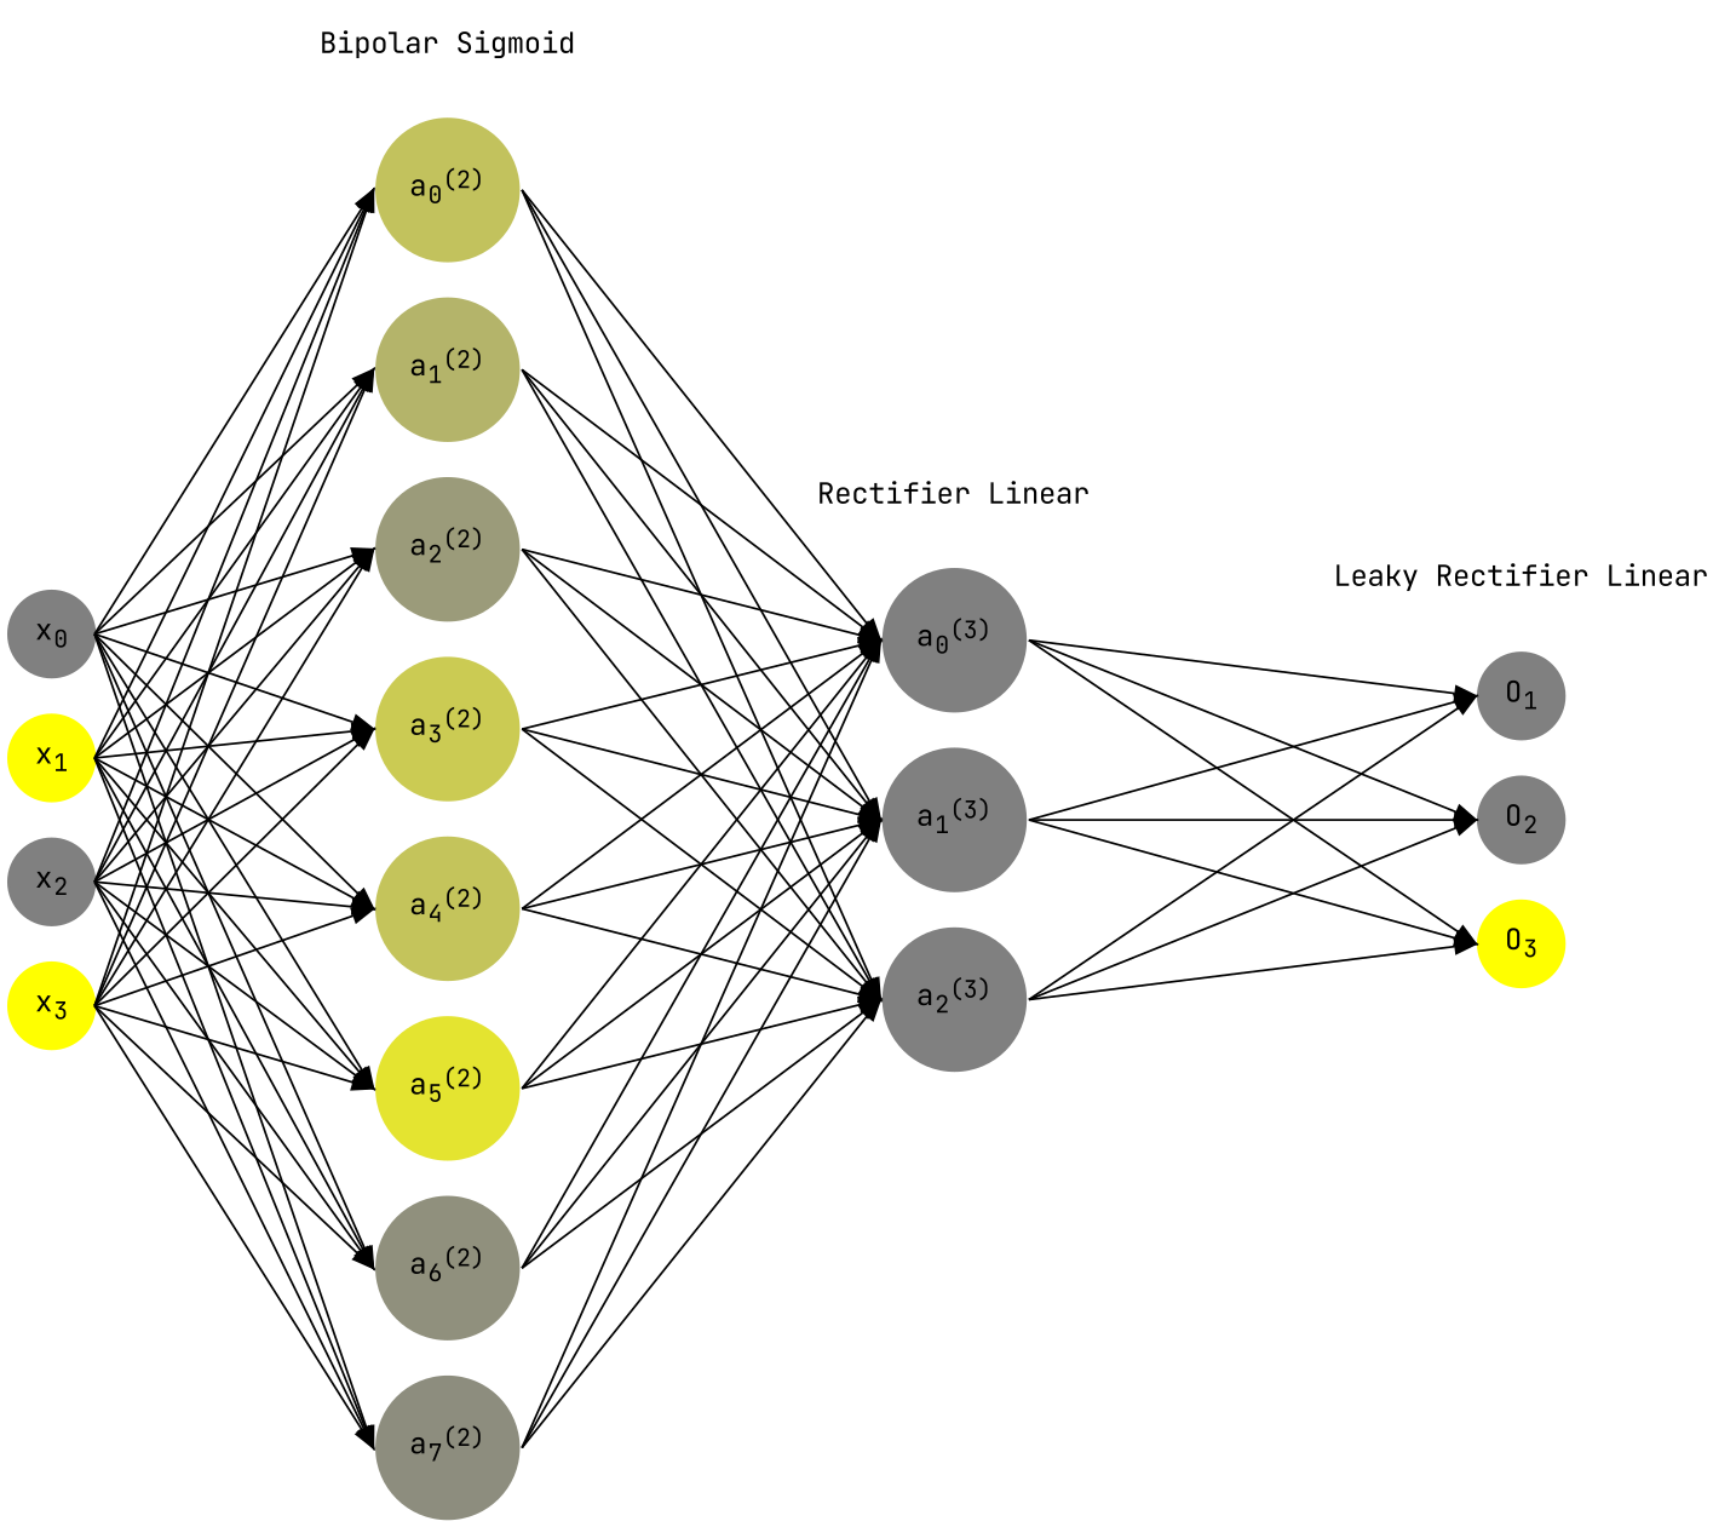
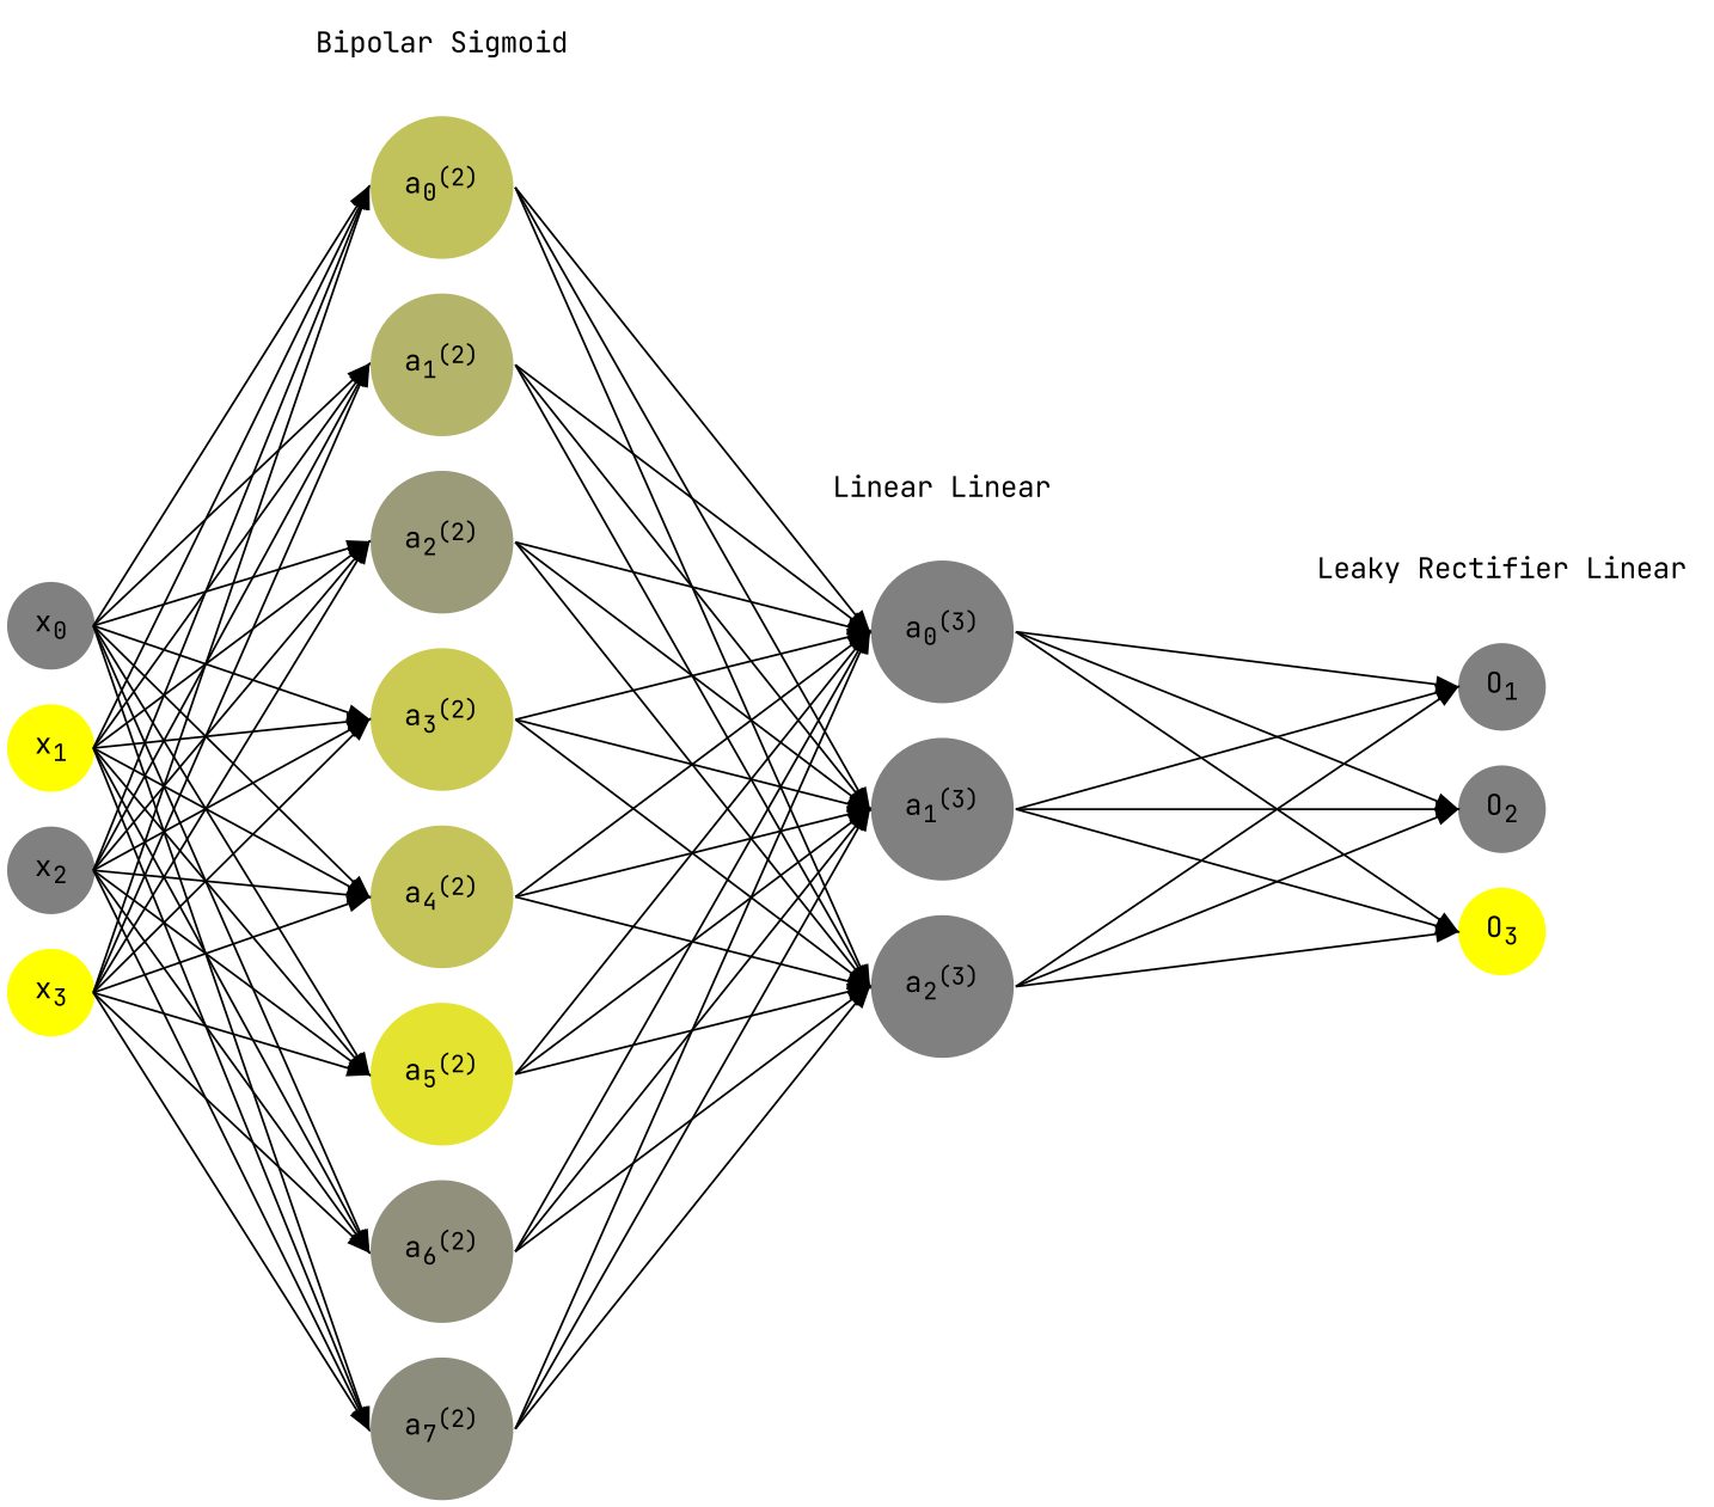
  digraph {
    rankdir=LR
    ranksep=1.4
    splines=false
    fontname="JetBrains Mono"
    node [color="0.1667, 0.0, 0.5" fillcolor="0.1667, 0.0, 0.5" shape=circle style=filled fontname="JetBrains Mono"]
    edge [headport=w style=solid tailport=e fontname="JetBrains Mono"]
    n1 [label=<x<sub>0</sub>>]
    n2 [color="0.1667, 1.0, 1.0" fillcolor="0.1667, 1.0, 1.0" label=<x<sub>1</sub>>]
    n3 [label=<x<sub>2</sub>>]
    n4 [color="0.1667, 1.0, 1.0" fillcolor="0.1667, 1.0, 1.0" label=<x<sub>3</sub>>]
    n5 [color="0.1667, 0.517618, 0.758809" fillcolor="0.1667, 0.517618, 0.758809" label=<a<sub>0</sub><sup>(2)</sup>>]
    n6 [color="0.1667, 0.413451, 0.706726" fillcolor="0.1667, 0.413451, 0.706726" label=<a<sub>1</sub><sup>(2)</sup>>]
    n7 [color="0.1667, 0.214041, 0.607021" fillcolor="0.1667, 0.214041, 0.607021" label=<a<sub>2</sub><sup>(2)</sup>>]
    n8 [color="0.1667, 0.589298, 0.794649" fillcolor="0.1667, 0.589298, 0.794649" label=<a<sub>3</sub><sup>(2)</sup>>]
    n9 [color="0.1667, 0.532668, 0.766334" fillcolor="0.1667, 0.532668, 0.766334" label=<a<sub>4</sub><sup>(2)</sup>>]
    n10 [color="0.1667, 0.788720, 0.894360" fillcolor="0.1667, 0.788720, 0.894360" label=<a<sub>5</sub><sup>(2)</sup>>]
    n11 [color="0.1667, 0.130691, 0.565346" fillcolor="0.1667, 0.130691, 0.565346" label=<a<sub>6</sub><sup>(2)</sup>>]
    n12 [color="0.1667, 0.106235, 0.553118" fillcolor="0.1667, 0.106235, 0.553118" label=<a<sub>7</sub><sup>(2)</sup>>]
    n13 [color="0.1667, 0.000000, 0.500000" fillcolor="0.1667, 0.000000, 0.500000" label=<a<sub>0</sub><sup>(3)</sup>>]
    n14 [color="0.1667, 0.000000, 0.500000" fillcolor="0.1667, 0.000000, 0.500000" label=<a<sub>1</sub><sup>(3)</sup>>]
    n15 [color="0.1667, 0.000000, 0.500000" fillcolor="0.1667, 0.000000, 0.500000" label=<a<sub>2</sub><sup>(3)</sup>>]
    n16 [label=<O<sub>1</sub>>]
    n17 [label=<O<sub>2</sub>>]
    n18 [color="0.1667, 1.0, 1.0" fillcolor="0.1667, 1.0, 1.0" label=<O<sub>3</sub>>]
    n19 [label="Bipolar Sigmoid" shape=plaintext color="" fillcolor="" style=""]
-   n20 [label="Rectifier Linear" shape=plaintext color="" fillcolor="" style=""]
+   n20 [label="Linear Linear" shape=plaintext color="" fillcolor="" style=""]
    n21 [label="Leaky Rectifier Linear" shape=plaintext color="" fillcolor="" style=""]
    subgraph sub_1 {
      n1
    }
    subgraph sub_2 {
      n2
    }
    subgraph sub_3 {
      n3
    }
    subgraph sub_4 {
      n4
    }
    subgraph sub_5 {
      n5
    }
    subgraph sub_6 {
      n6
    }
    subgraph sub_7 {
      n7
    }
    subgraph sub_8 {
      n8
    }
    subgraph sub_9 {
      n9
    }
    subgraph sub_10 {
      n10
    }
    subgraph sub_11 {
      n11
    }
    subgraph sub_12 {
      n12
    }
    subgraph sub_13 {
      n13
    }
    subgraph sub_14 {
      n14
    }
    subgraph sub_15 {
      n15
    }
    subgraph sub_16 {
      n16
    }
    subgraph sub_17 {
      n17
    }
    subgraph sub_18 {
      n18
    }
    subgraph sub_19 {
      rank=same
      n1
      n2
      n3
      n4
    }
    subgraph sub_20 {
      rank=same
      n5
      n6
      n7
      n8
      n9
      n10
      n11
      n12
    }
    subgraph sub_21 {
      rank=same
      n13
      n14
      n15
    }
    subgraph sub_22 {
      rank=same
      n16
      n17
      n18
    }
    subgraph sub_23 {
      rank=same
      n5
      n19
    }
    subgraph sub_24 {
      rank=same
      n13
      n20
    }
    subgraph sub_25 {
      rank=same
      n16
      n21
    }
    n1 -> n2 [style=invis]
    n1 -> n5
    n1 -> n6
    n1 -> n7
    n1 -> n8
    n1 -> n9
    n1 -> n10
    n1 -> n11
    n1 -> n12
    n2 -> n3 [style=invis]
    n2 -> n5
    n2 -> n6
    n2 -> n7
    n2 -> n8
    n2 -> n9
    n2 -> n10
    n2 -> n11
    n2 -> n12
    n3 -> n4 [style=invis]
    n3 -> n5
    n3 -> n6
    n3 -> n7
    n3 -> n8
    n3 -> n9
    n3 -> n10
    n3 -> n11
    n3 -> n12
    n4 -> n5
    n4 -> n6
    n4 -> n7
    n4 -> n8
    n4 -> n9
    n4 -> n10
    n4 -> n11
    n4 -> n12
    n5 -> n6 [style=invis]
    n5 -> n13
    n5 -> n14
    n5 -> n15
    n6 -> n7 [style=invis]
    n6 -> n13
    n6 -> n14
    n6 -> n15
    n7 -> n8 [style=invis]
    n7 -> n13
    n7 -> n14
    n7 -> n15
    n8 -> n9 [style=invis]
    n8 -> n13
    n8 -> n14
    n8 -> n15
    n9 -> n10 [style=invis]
    n9 -> n13
    n9 -> n14
    n9 -> n15
    n10 -> n11 [style=invis]
    n10 -> n13
    n10 -> n14
    n10 -> n15
    n11 -> n12 [style=invis]
    n11 -> n13
    n11 -> n14
    n11 -> n15
    n12 -> n13
    n12 -> n14
    n12 -> n15
    n13 -> n14 [style=invis]
    n13 -> n16
    n13 -> n17
    n13 -> n18
    n14 -> n15 [style=invis]
    n14 -> n16
    n14 -> n17
    n14 -> n18
    n15 -> n16
    n15 -> n17
    n15 -> n18
    n16 -> n17 [style=invis]
    n17 -> n18 [style=invis]
    n19 -> n5 [style=invis]
    n20 -> n13 [style=invis]
    n21 -> n16 [style=invis]
  }
